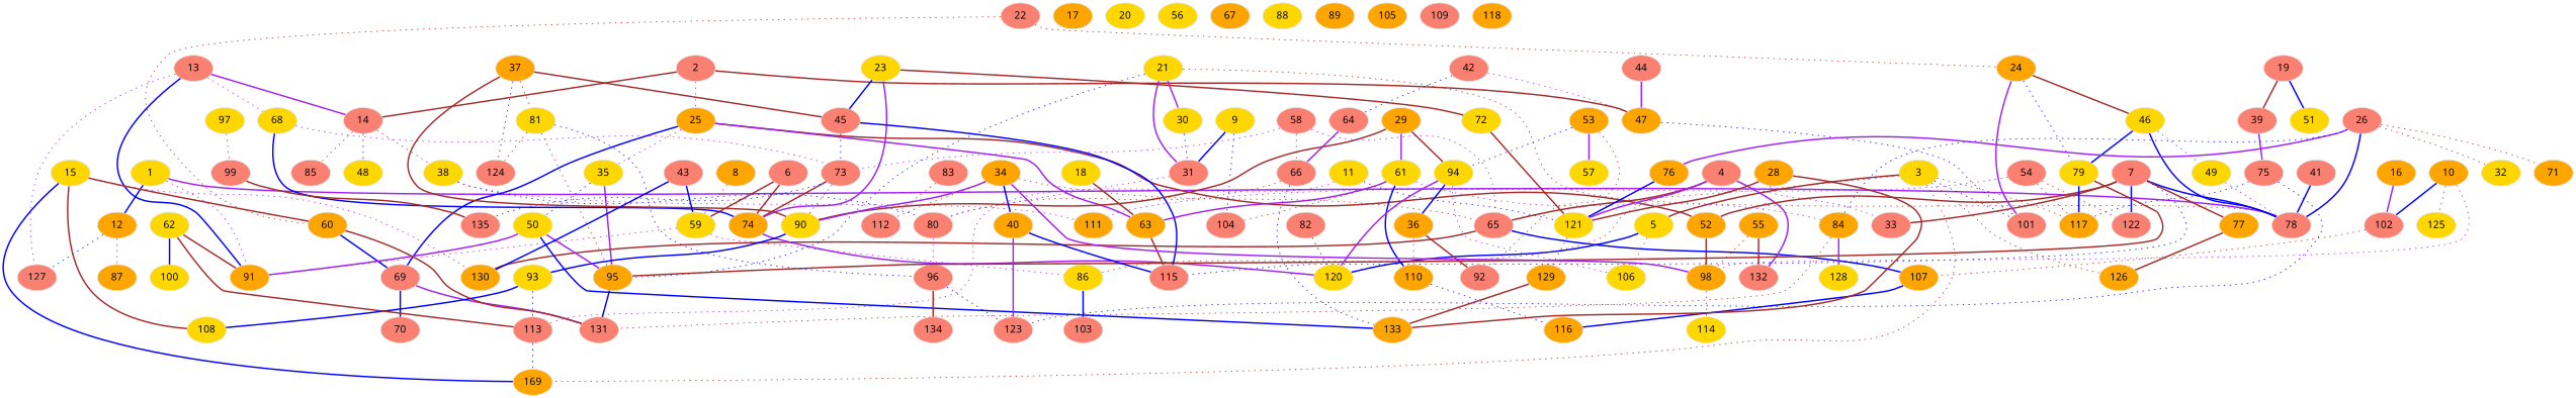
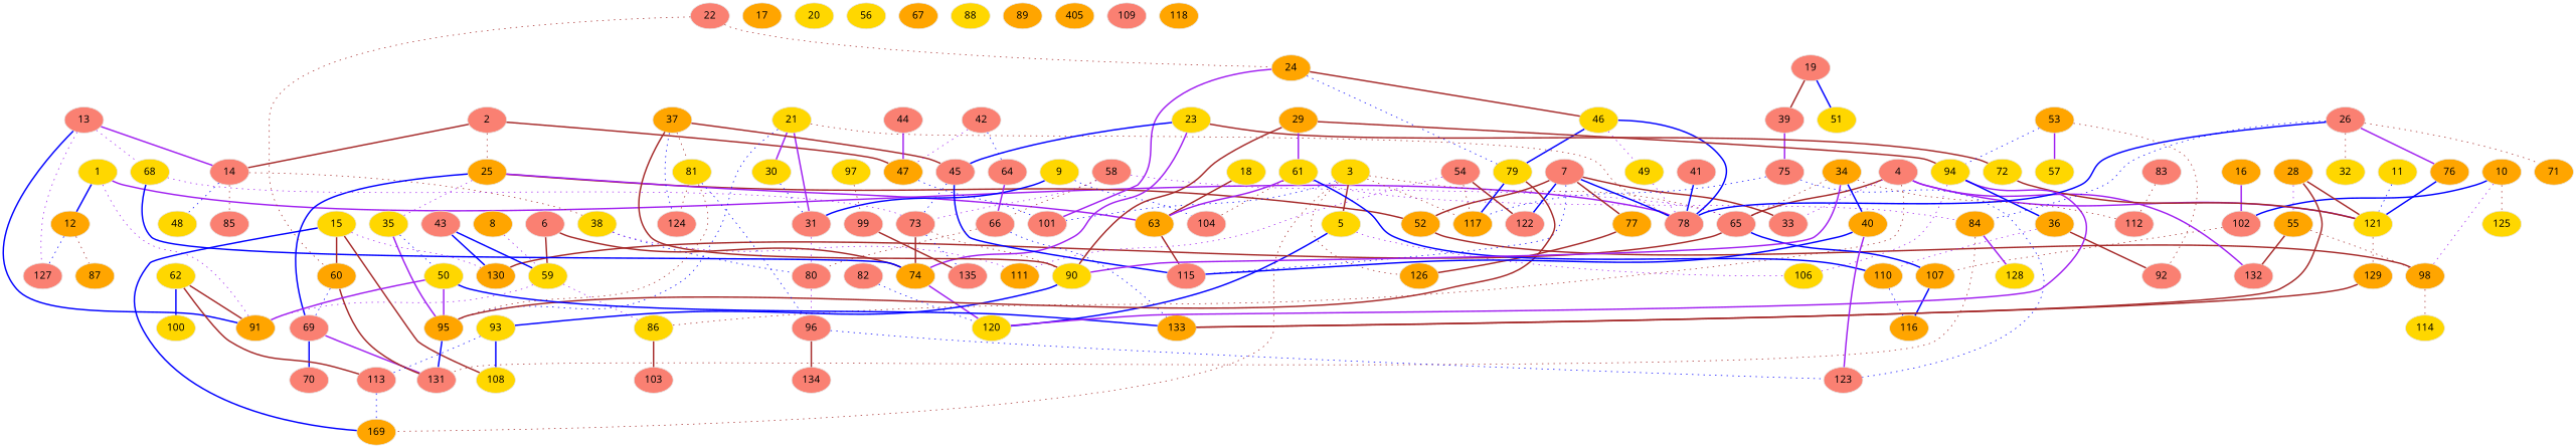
  graph {
    fontname="Noto Sans"
    node [color=gray90 fillcolor=salmon fontname="Noto Sans" style=filled]
    edge [color=brown fontname="Noto Sans" style=bold]
    1 [fillcolor=gold]
    12 [fillcolor=orange]
    78
    91 [fillcolor=orange]
    87 [fillcolor=orange]
    127
    2
    14
    25 [fillcolor=orange]
    47 [fillcolor=orange]
    38 [fillcolor=gold]
    48 [fillcolor=gold]
    85
    52 [fillcolor=orange]
    63 [fillcolor=orange]
    35 [fillcolor=gold]
    69
    101
    3 [fillcolor=gold]
    5 [fillcolor=gold]
    65
    117 [fillcolor=orange]
    n23 [fillcolor=orange label=169]
    126 [fillcolor=orange]
    106 [fillcolor=gold]
    120 [fillcolor=gold]
    130 [fillcolor=orange]
    107 [fillcolor=orange]
    4
    33
    86 [fillcolor=gold]
    121 [fillcolor=gold]
    132
    103
    129 [fillcolor=orange]
    59 [fillcolor=gold]
    6
    74 [fillcolor=orange]
    7
    77 [fillcolor=orange]
    115
    122
    98 [fillcolor=orange]
    8 [fillcolor=orange]
    9 [fillcolor=gold]
    31
    104
    80
    10 [fillcolor=orange]
    102
    125 [fillcolor=gold]
    111 [fillcolor=orange]
    11 [fillcolor=gold]
    113
    13
    68 [fillcolor=gold]
    73
    90 [fillcolor=gold]
    135
    15 [fillcolor=gold]
    60 [fillcolor=orange]
    108 [fillcolor=gold]
    131
    16 [fillcolor=orange]
    17 [fillcolor=orange]
    18 [fillcolor=gold]
    19
    39
    51 [fillcolor=gold]
    75
    20 [fillcolor=gold]
    21 [fillcolor=gold]
    30 [fillcolor=gold]
    95 [fillcolor=orange]
    36 [fillcolor=orange]
    92
    110 [fillcolor=orange]
    22
    24 [fillcolor=orange]
    46 [fillcolor=gold]
    79 [fillcolor=gold]
    23 [fillcolor=gold]
    45
    72 [fillcolor=gold]
    49 [fillcolor=gold]
    50 [fillcolor=gold]
    70
    26
    32 [fillcolor=gold]
    71 [fillcolor=orange]
    76 [fillcolor=orange]
    84 [fillcolor=orange]
    128 [fillcolor=gold]
    54
    28 [fillcolor=orange]
    55 [fillcolor=orange]
    133 [fillcolor=orange]
    29 [fillcolor=orange]
    61 [fillcolor=gold]
    94 [fillcolor=gold]
    93 [fillcolor=gold]
    96
    34 [fillcolor=orange]
    40 [fillcolor=orange]
    112
    123
    114 [fillcolor=gold]
    116 [fillcolor=orange]
    37 [fillcolor=orange]
    81 [fillcolor=gold]
    124
    41
    42
    64
    66
    43
    44
    53 [fillcolor=orange]
    57 [fillcolor=gold]
    56 [fillcolor=gold]
    58
    62 [fillcolor=gold]
    100 [fillcolor=gold]
    67 [fillcolor=orange]
    134
    82
    83
    88 [fillcolor=gold]
    89 [fillcolor=orange]
    97 [fillcolor=gold]
    99
-   105 [fillcolor=orange]
+   105 [fillcolor=orange label=405]
    109
    118 [fillcolor=orange]
    1 -- 12 [color=blue]
    1 -- 78 [color=purple]
    1 -- 91 [color=purple style=dotted]
    12 -- 87 [style=dotted]
    12 -- 127 [color=blue style=dotted]
    2 -- 14
    2 -- 25 [style=dotted]
    2 -- 47
    14 -- 38 [style=dotted]
    14 -- 48 [color=blue style=dotted]
    14 -- 85 [style=dotted]
    25 -- 52
    25 -- 63 [color=purple]
    25 -- 35 [color=purple style=dotted]
    25 -- 69 [color=blue]
    47 -- 101 [color=blue style=dotted]
    38 -- 80 [color=blue style=dotted]
    38 -- 111 [color=purple style=dotted]
    52 -- 98
    63 -- 115
    35 -- 95 [color=purple]
    35 -- 50 [color=blue style=dotted]
    69 -- 131 [color=purple]
    69 -- 70 [color=blue]
    3 -- 101 [color=blue style=dotted]
    3 -- 5
    3 -- 65 [style=dotted]
    3 -- 117 [style=dotted]
    3 -- n23 [style=dotted]
    3 -- 126 [style=dotted]
    5 -- 106 [color=purple style=dotted]
    5 -- 120 [color=blue]
    65 -- 130
    65 -- 107 [color=blue]
    107 -- 116 [color=blue]
    4 -- 65
    4 -- 33 [color=purple style=dotted]
    4 -- 86 [style=dotted]
    4 -- 121 [color=purple]
    4 -- 132 [color=purple]
-   86 -- 103 [color=blue]
+   86 -- 103
    121 -- 129 [style=dotted]
    129 -- 133
    59 -- 91 [color=purple style=dotted]
    59 -- 86 [color=purple style=dotted]
    6 -- 59
    6 -- 74
    74 -- 120 [color=purple]
    7 -- 78 [color=blue]
    7 -- 52
    7 -- 33
    7 -- 77
    7 -- 115 [color=blue style=dotted]
    7 -- 122 [color=blue]
    77 -- 126
    98 -- 114 [style=dotted]
    8 -- 59 [color=purple style=dotted]
    9 -- 31 [color=blue]
    9 -- 104 [color=blue style=dotted]
    31 -- 80 [color=purple style=dotted]
    80 -- 96 [color=purple style=dotted]
    10 -- 98 [color=purple style=dotted]
    10 -- 102 [color=blue]
    10 -- 125 [style=dotted]
    102 -- 107 [style=dotted]
    11 -- 121 [color=blue style=dotted]
-   11 -- 113 [color=purple style=dotted]
    113 -- n23 [color=blue style=dotted]
    13 -- 91 [color=blue]
    13 -- 127 [color=purple style=dotted]
    13 -- 14 [color=purple]
    13 -- 68 [color=purple style=dotted]
    68 -- 74 [color=blue]
    68 -- 73 [color=purple style=dotted]
    73 -- 74
    73 -- 90 [style=dotted]
    73 -- 135 [color=blue style=dotted]
    90 -- 93 [color=blue]
    15 -- n23 [color=blue]
    15 -- 130 [color=purple style=dotted]
    15 -- 60
    15 -- 108
-   60 -- 69 [color=blue]
+   60 -- 69 [color=blue style=dotted]
    60 -- 131
    16 -- 102 [color=purple]
    18 -- 63
    19 -- 39
    19 -- 51 [color=blue]
    39 -- 75 [color=purple]
    75 -- 117 [color=blue style=dotted]
    75 -- 123 [color=blue style=dotted]
    21 -- 78 [style=dotted]
    21 -- 31 [color=purple]
    21 -- 30 [color=purple]
    21 -- 95 [color=blue style=dotted]
    30 -- 31 [color=blue style=dotted]
    95 -- 131 [color=blue]
    36 -- 92
    36 -- 110 [color=purple style=dotted]
    110 -- 116 [color=blue style=dotted]
    22 -- 60 [style=dotted]
    22 -- 24 [style=dotted]
    24 -- 101 [color=purple]
    24 -- 46
    24 -- 79 [color=blue style=dotted]
    46 -- 78 [color=blue]
    46 -- 79 [color=blue]
    46 -- 49 [color=purple style=dotted]
    79 -- 117 [color=blue]
    79 -- 95
    23 -- 74 [color=purple]
    23 -- 45 [color=blue]
    23 -- 72
    45 -- 115 [color=blue]
    45 -- 73 [color=blue style=dotted]
    72 -- 121
    49 -- 78 [color=purple style=dotted]
    50 -- 91 [color=purple]
    50 -- 95 [color=purple]
    50 -- 133 [color=blue]
    26 -- 78 [color=blue]
    26 -- 32 [style=dotted]
    26 -- 71 [style=dotted]
    26 -- 76 [color=purple]
    26 -- 84 [color=blue style=dotted]
    76 -- 121 [color=blue]
    84 -- 131 [style=dotted]
    84 -- 128 [color=purple]
    54 -- 117 [style=dotted]
-   54 -- 122 [style=dotted]
+   54 -- 122
    54 -- 111 [color=purple style=dotted]
    28 -- 121
    28 -- 55 [color=purple style=dotted]
    28 -- 133
    55 -- 132
    55 -- 98 [style=dotted]
    29 -- 90
    29 -- 61 [color=purple]
    29 -- 94
    61 -- 63 [color=purple]
    61 -- 104 [style=dotted]
    61 -- 110 [color=blue]
    61 -- 84 [color=purple style=dotted]
    94 -- 106 [color=purple style=dotted]
    94 -- 120 [color=purple]
    94 -- 36 [color=blue]
    93 -- 113 [color=blue style=dotted]
    93 -- 108 [color=blue]
    96 -- 123 [color=blue style=dotted]
    96 -- 134
    34 -- 65 [style=dotted]
-   34 -- 98 [color=purple]
    34 -- 90 [color=purple]
    34 -- 40 [color=blue]
    34 -- 112 [style=dotted]
    40 -- 115 [color=blue]
    40 -- 123 [color=purple]
    37 -- 90
    37 -- 45
    37 -- 81 [style=dotted]
    37 -- 124 [color=blue style=dotted]
    81 -- 95 [style=dotted]
    81 -- 96 [color=blue style=dotted]
    81 -- 124 [style=dotted]
    41 -- 78 [color=blue]
    42 -- 47 [color=purple style=dotted]
    42 -- 64 [color=blue style=dotted]
    64 -- 66 [color=purple]
    66 -- 80 [style=dotted]
    66 -- 133 [color=blue style=dotted]
    43 -- 130 [color=blue]
    43 -- 59 [color=blue]
    44 -- 47 [color=purple]
    53 -- 92 [style=dotted]
    53 -- 94 [color=blue style=dotted]
    53 -- 57 [color=purple]
    58 -- 65 [color=purple style=dotted]
    58 -- 73 [color=purple style=dotted]
    58 -- 66 [style=dotted]
    62 -- 91
    62 -- 113
    62 -- 100 [color=blue]
    82 -- 120 [color=blue style=dotted]
    83 -- 112 [style=dotted]
    97 -- 99 [style=dotted]
    99 -- 135
  }
